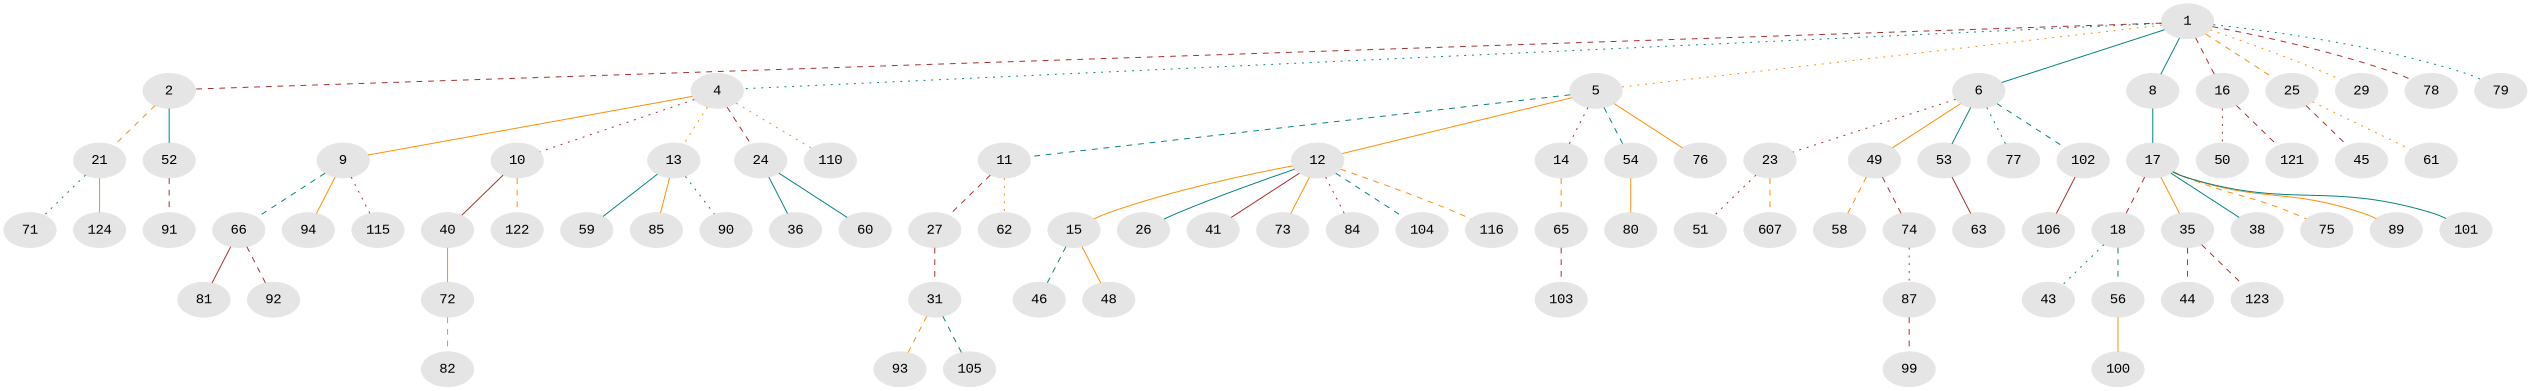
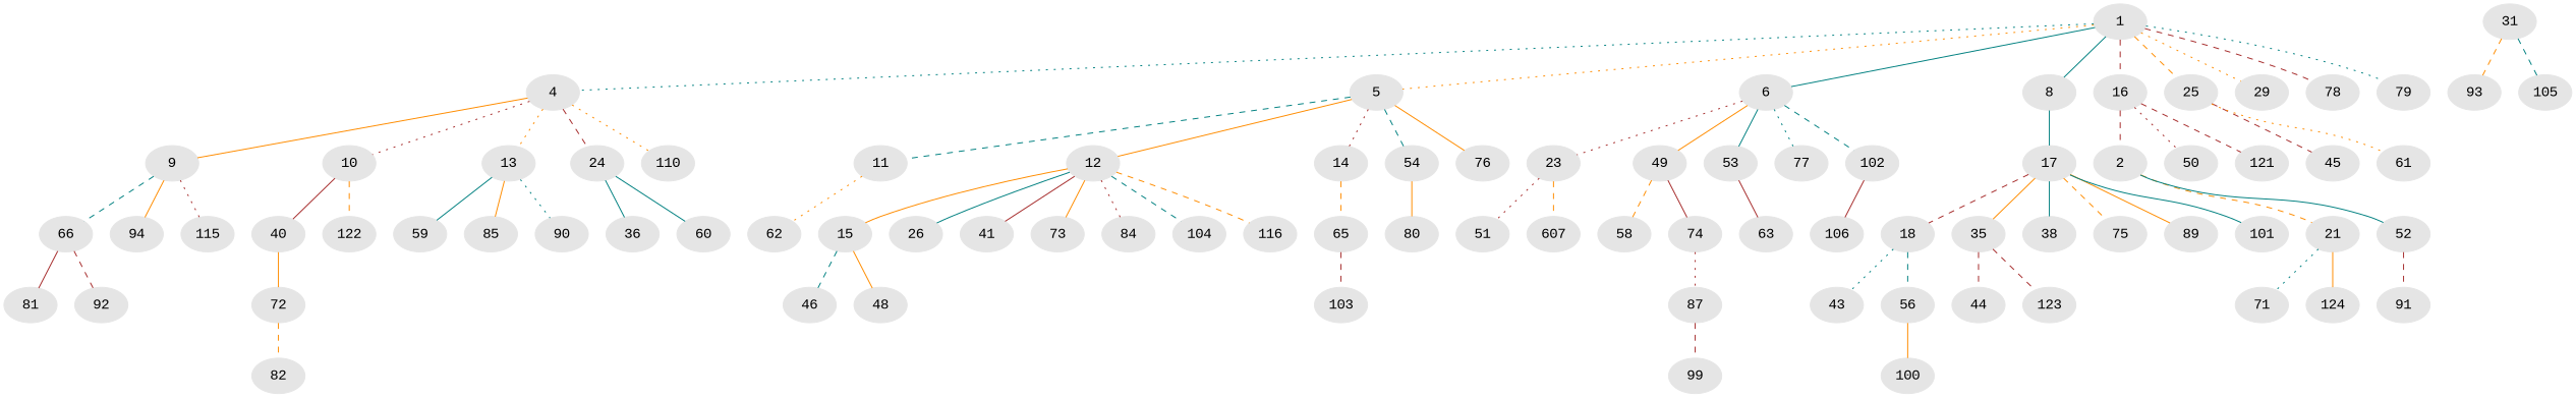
  graph {
    fontname="Liberation Mono"
    node [color=gray90 fontname="Liberation Mono" style=filled]
    edge [color=darkorange fontname="Liberation Mono" style=dashed]
    1 [super="+3"]
    2
    4 [super="+7"]
    5 [super="+119"]
    6 [super="+20"]
    8 [super="+117"]
    16 [super="+28"]
    25 [super="+30"]
    29 [super="+33"]
    78
    79
    21 [super="+34"]
    52
    9 [super="+39"]
    10 [super="+69"]
    13 [super="+37"]
    24 [super="+70"]
    110
    11 [super="+19"]
    12 [super="+32"]
    14 [super="+92"]
    54 [super="+55"]
    76 [super="+113"]
    23 [super="+68"]
    49 [super="+114"]
    53
    77
    102
    17 [super="+47"]
    50 [super="+108"]
    121
    45 [super="+83"]
    61
    71
    124
    91
    66 [super="+86"]
    94
    115
    40
    122
    59
    85
    90
    36
    60
-   27 [super="+112"]
    62
    15 [super="+42"]
    26
    41
    73
    84
    104 [super="+120"]
    116
    65
    80
    51
    n59 [label=607]
    58 [super="+97"]
    74
    63
    106 [super="+111"]
    18 [super="+22"]
    35 [super="+96"]
    38
    75
    89
    101
    81
    n71 [label=92]
    72 [super="+98"]
    31 [super="+67"]
    46 [super="+88"]
    48
    103
    43
    56 [super="+57"]
    44 [super="+64"]
    123
    100
    93
    105
    82 [super="+118"]
    87
    99 [super="+109"]
-   1 -- 2 [color=brown]
+   16 -- 2 [color=brown]
    1 -- 4 [color=teal style=dotted]
    1 -- 5 [style=dotted]
    1 -- 6 [color=teal style=solid]
    1 -- 8 [color=teal style=solid]
    1 -- 16 [color=brown]
    1 -- 25
    1 -- 29 [style=dotted]
    1 -- 78 [color=brown]
    1 -- 79 [color=teal style=dotted]
    2 -- 21
    2 -- 52 [color=teal style=solid]
    4 -- 9 [style=solid]
    4 -- 10 [color=brown style=dotted]
    4 -- 13 [style=dotted]
    4 -- 24 [color=brown]
    4 -- 110 [style=dotted]
    5 -- 11 [color=teal]
    5 -- 12 [style=solid]
    5 -- 14 [color=brown style=dotted]
    5 -- 54 [color=teal]
    5 -- 76 [style=solid]
    6 -- 23 [color=brown style=dotted]
    6 -- 49 [style=solid]
    6 -- 53 [color=teal style=solid]
    6 -- 77 [color=teal style=dotted]
    6 -- 102 [color=teal]
    8 -- 17 [color=teal style=solid]
    16 -- 50 [color=brown style=dotted]
    16 -- 121 [color=brown]
    25 -- 45 [color=brown]
    25 -- 61 [style=dotted]
    21 -- 71 [color=teal style=dotted]
    21 -- 124 [style=solid]
    52 -- 91 [color=brown]
    9 -- 66 [color=teal]
    9 -- 94 [style=solid]
    9 -- 115 [color=brown style=dotted]
    10 -- 40 [color=brown style=solid]
    10 -- 122
    13 -- 59 [color=teal style=solid]
    13 -- 85 [style=solid]
    13 -- 90 [color=teal style=dotted]
    24 -- 36 [color=teal style=solid]
    24 -- 60 [color=teal style=solid]
-   11 -- 27 [color=brown]
    11 -- 62 [style=dotted]
    12 -- 15 [style=solid]
    12 -- 26 [color=teal style=solid]
    12 -- 41 [color=brown style=solid]
    12 -- 73 [style=solid]
    12 -- 84 [color=brown style=dotted]
    12 -- 104 [color=teal]
    12 -- 116
    14 -- 65
    54 -- 80 [style=solid]
    23 -- 51 [color=brown style=dotted]
    23 -- n59
    49 -- 58
-   49 -- 74 [color=brown]
+   49 -- 74 [color=brown style=solid]
    53 -- 63 [color=brown style=solid]
    102 -- 106 [color=brown style=solid]
    17 -- 18 [color=brown]
    17 -- 35 [style=solid]
    17 -- 38 [color=teal style=solid]
    17 -- 75
    17 -- 89 [style=solid]
    17 -- 101 [color=teal style=solid]
    66 -- 81 [color=brown style=solid]
    66 -- n71 [color=brown]
    40 -- 72 [style=solid]
-   27 -- 31 [color=brown]
    15 -- 46 [color=teal]
    15 -- 48 [style=solid]
    65 -- 103 [color=brown]
    74 -- 87 [color=brown style=dotted]
    18 -- 43 [color=teal style=dotted]
    18 -- 56 [color=teal]
    35 -- 44 [color=brown]
    35 -- 123 [color=brown]
    72 -- 82
    31 -- 93
    31 -- 105 [color=teal]
    56 -- 100 [style=solid]
    87 -- 99 [color=brown]
  }
